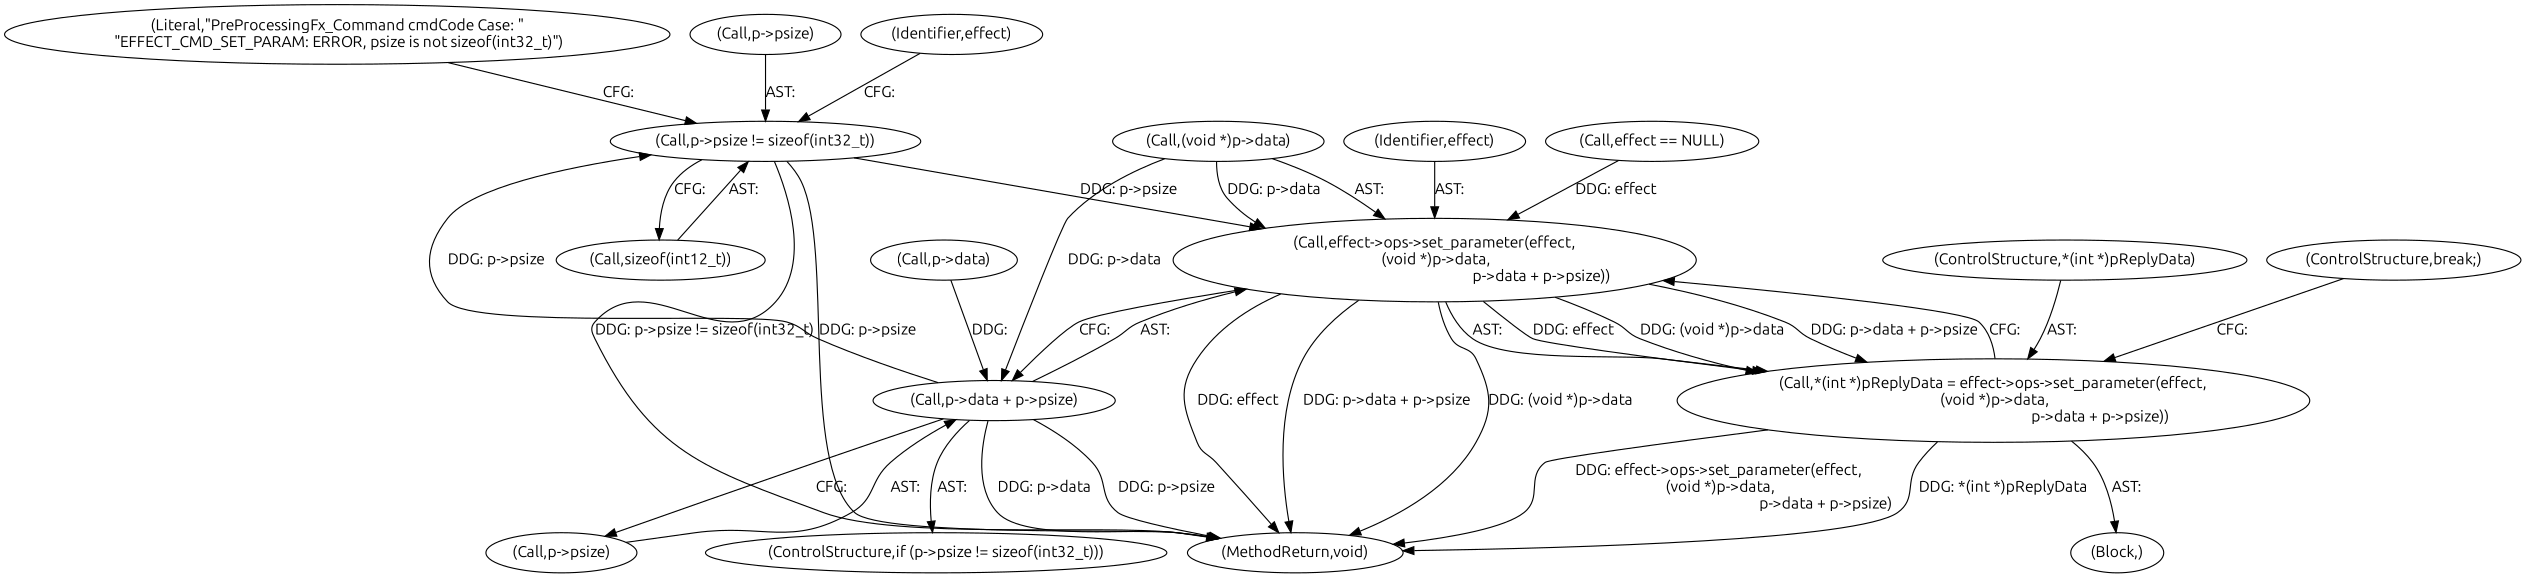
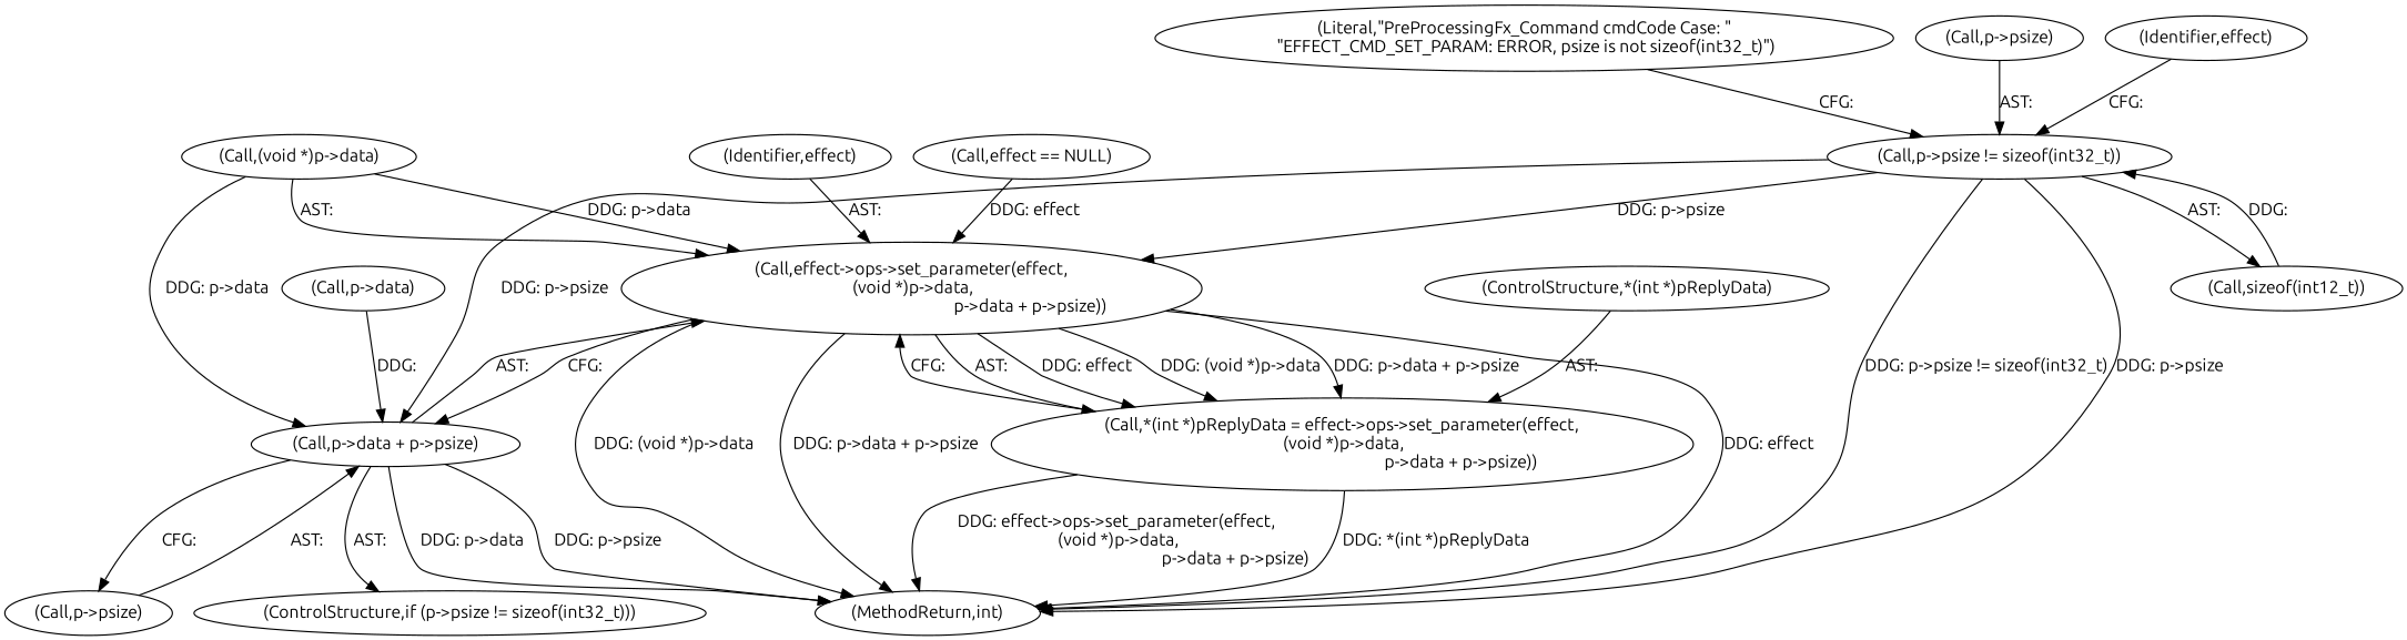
  digraph {
    fontname=Ubuntu
    node [fontname=Ubuntu]
    edge [fontname=Ubuntu]
    n1 [label="(Call,p->psize != sizeof(int32_t))"]
    n2 [label="(Call,effect->ops->set_parameter(effect,\n (void *)p->data,\n                                                                p->data + p->psize))"]
    n3 [label="(Call,p->data + p->psize)"]
    n4 [label="(Call,sizeof(int12_t))"]
-   n5 [label="(MethodReturn,void)"]
+   n5 [label="(MethodReturn,int)"]
    n6 [label="(Call,*(int *)pReplyData = effect->ops->set_parameter(effect,\n (void *)p->data,\n                                                                p->data + p->psize))"]
    n7 [label="(ControlStructure,if (p->psize != sizeof(int32_t)))"]
    n8 [label="(Call,p->psize)"]
-   n9 [label="(Block,)"]
    n10 [label="(Literal,\"PreProcessingFx_Command cmdCode Case: \"\n \"EFFECT_CMD_SET_PARAM: ERROR, psize is not sizeof(int32_t)\")"]
    n11 [label="(Call,p->psize)"]
    n12 [label="(ControlStructure,*(int *)pReplyData)"]
    n13 [label="(Call,(void *)p->data)"]
-   n14 [label="(ControlStructure,break;)"]
    n15 [label="(Identifier,effect)"]
    n16 [label="(Identifier,effect)"]
    n17 [label="(Call,p->data)"]
    n18 [label="(Call,effect == NULL)"]
    n1 -> n2 [label="DDG: p->psize"]
-   n3 -> n1 [label="DDG: p->psize"]
-   n1 -> n4 [label="CFG: "]
+   n1 -> n3 [label="DDG: p->psize"]
+   n1 -> n4 [label="AST: "]
    n1 -> n5 [label="DDG: p->psize != sizeof(int32_t)"]
    n1 -> n5 [label="DDG: p->psize"]
    n2 -> n3 [label="CFG: "]
    n2 -> n5 [label="DDG: (void *)p->data"]
    n2 -> n5 [label="DDG: effect"]
    n2 -> n5 [label="DDG: p->data + p->psize"]
    n2 -> n6 [label="AST: "]
    n2 -> n6 [label="DDG: effect"]
    n2 -> n6 [label="DDG: (void *)p->data"]
    n2 -> n6 [label="DDG: p->data + p->psize"]
    n3 -> n2 [label="AST: "]
    n3 -> n5 [label="DDG: p->data"]
    n3 -> n5 [label="DDG: p->psize"]
    n3 -> n7 [label="AST: "]
    n3 -> n8 [label="CFG: "]
-   n4 -> n1 [label="AST: "]
+   n4 -> n1 [label="DDG: "]
    n6 -> n2 [label="CFG: "]
    n6 -> n5 [label="DDG: *(int *)pReplyData"]
    n6 -> n5 [label="DDG: effect->ops->set_parameter(effect,\n (void *)p->data,\n                                                                p->data + p->psize)"]
-   n6 -> n9 [label="AST: "]
    n8 -> n3 [label="AST: "]
    n10 -> n1 [label="CFG: "]
    n11 -> n1 [label="AST: "]
    n12 -> n6 [label="AST: "]
    n13 -> n2 [label="AST: "]
    n13 -> n2 [label="DDG: p->data"]
    n13 -> n3 [label="DDG: p->data"]
-   n14 -> n6 [label="CFG: "]
    n15 -> n1 [label="CFG: "]
    n16 -> n2 [label="AST: "]
    n17 -> n3 [label="DDG: "]
    n18 -> n2 [label="DDG: effect"]
  }
